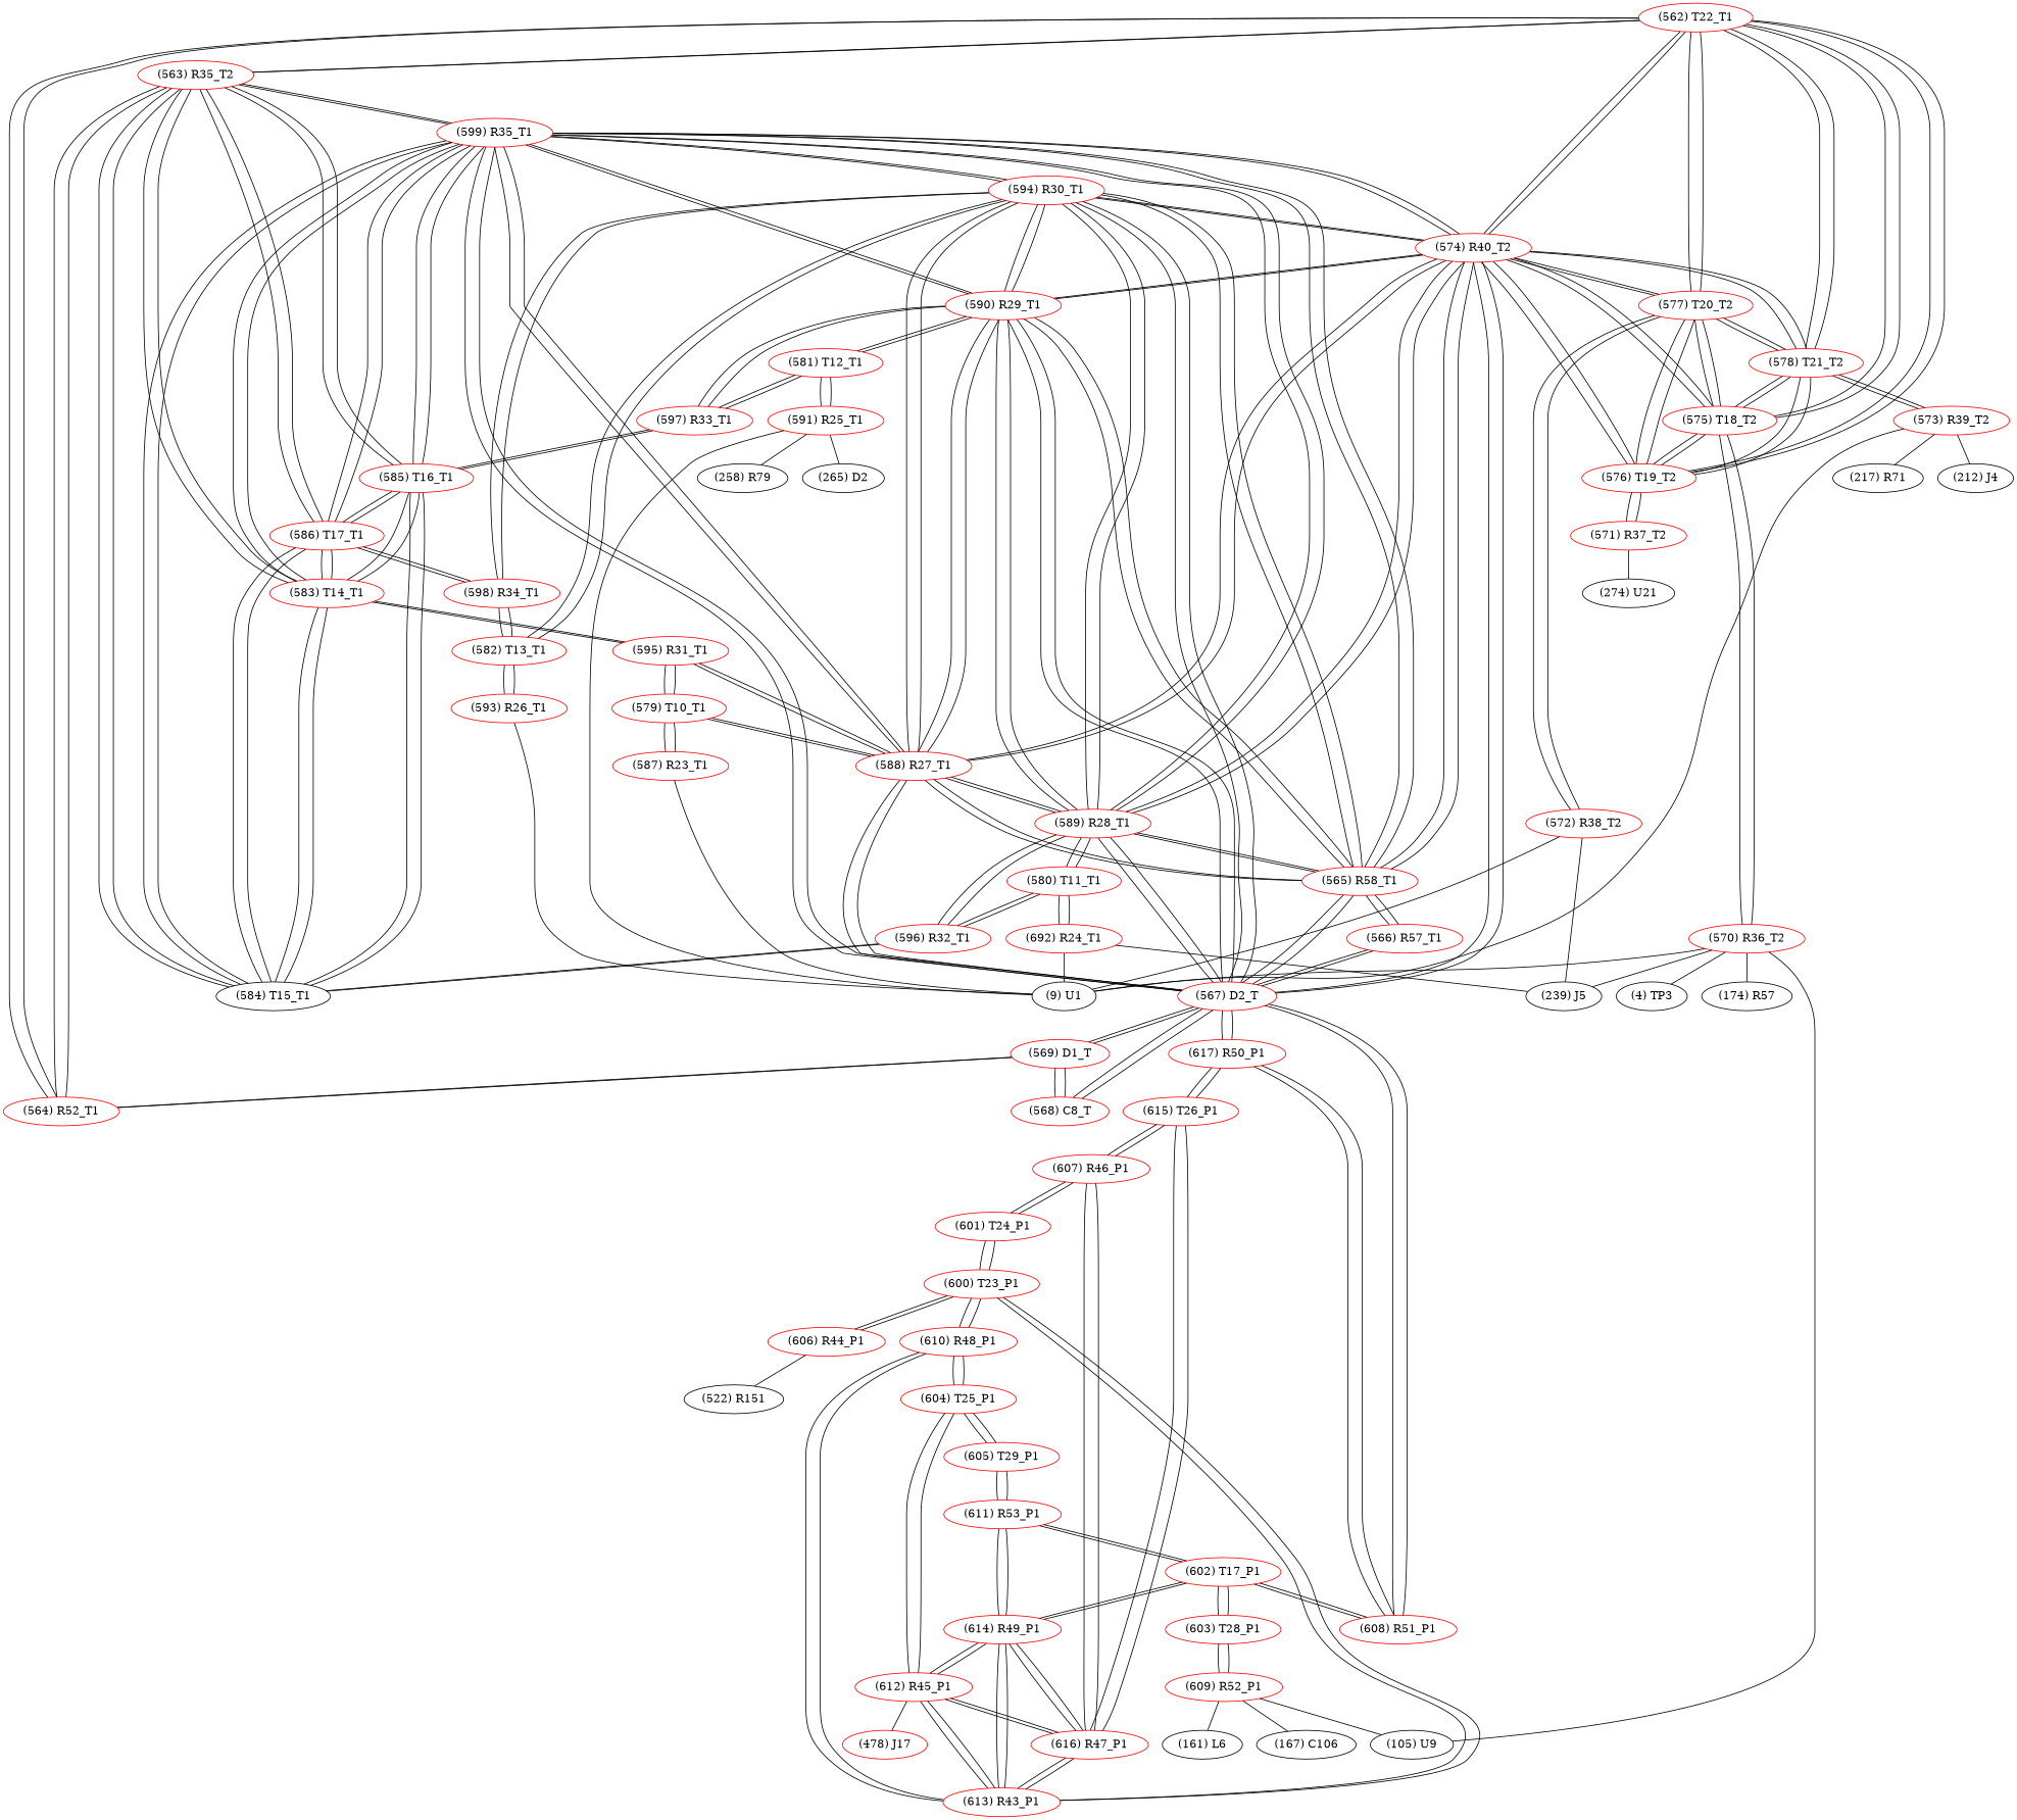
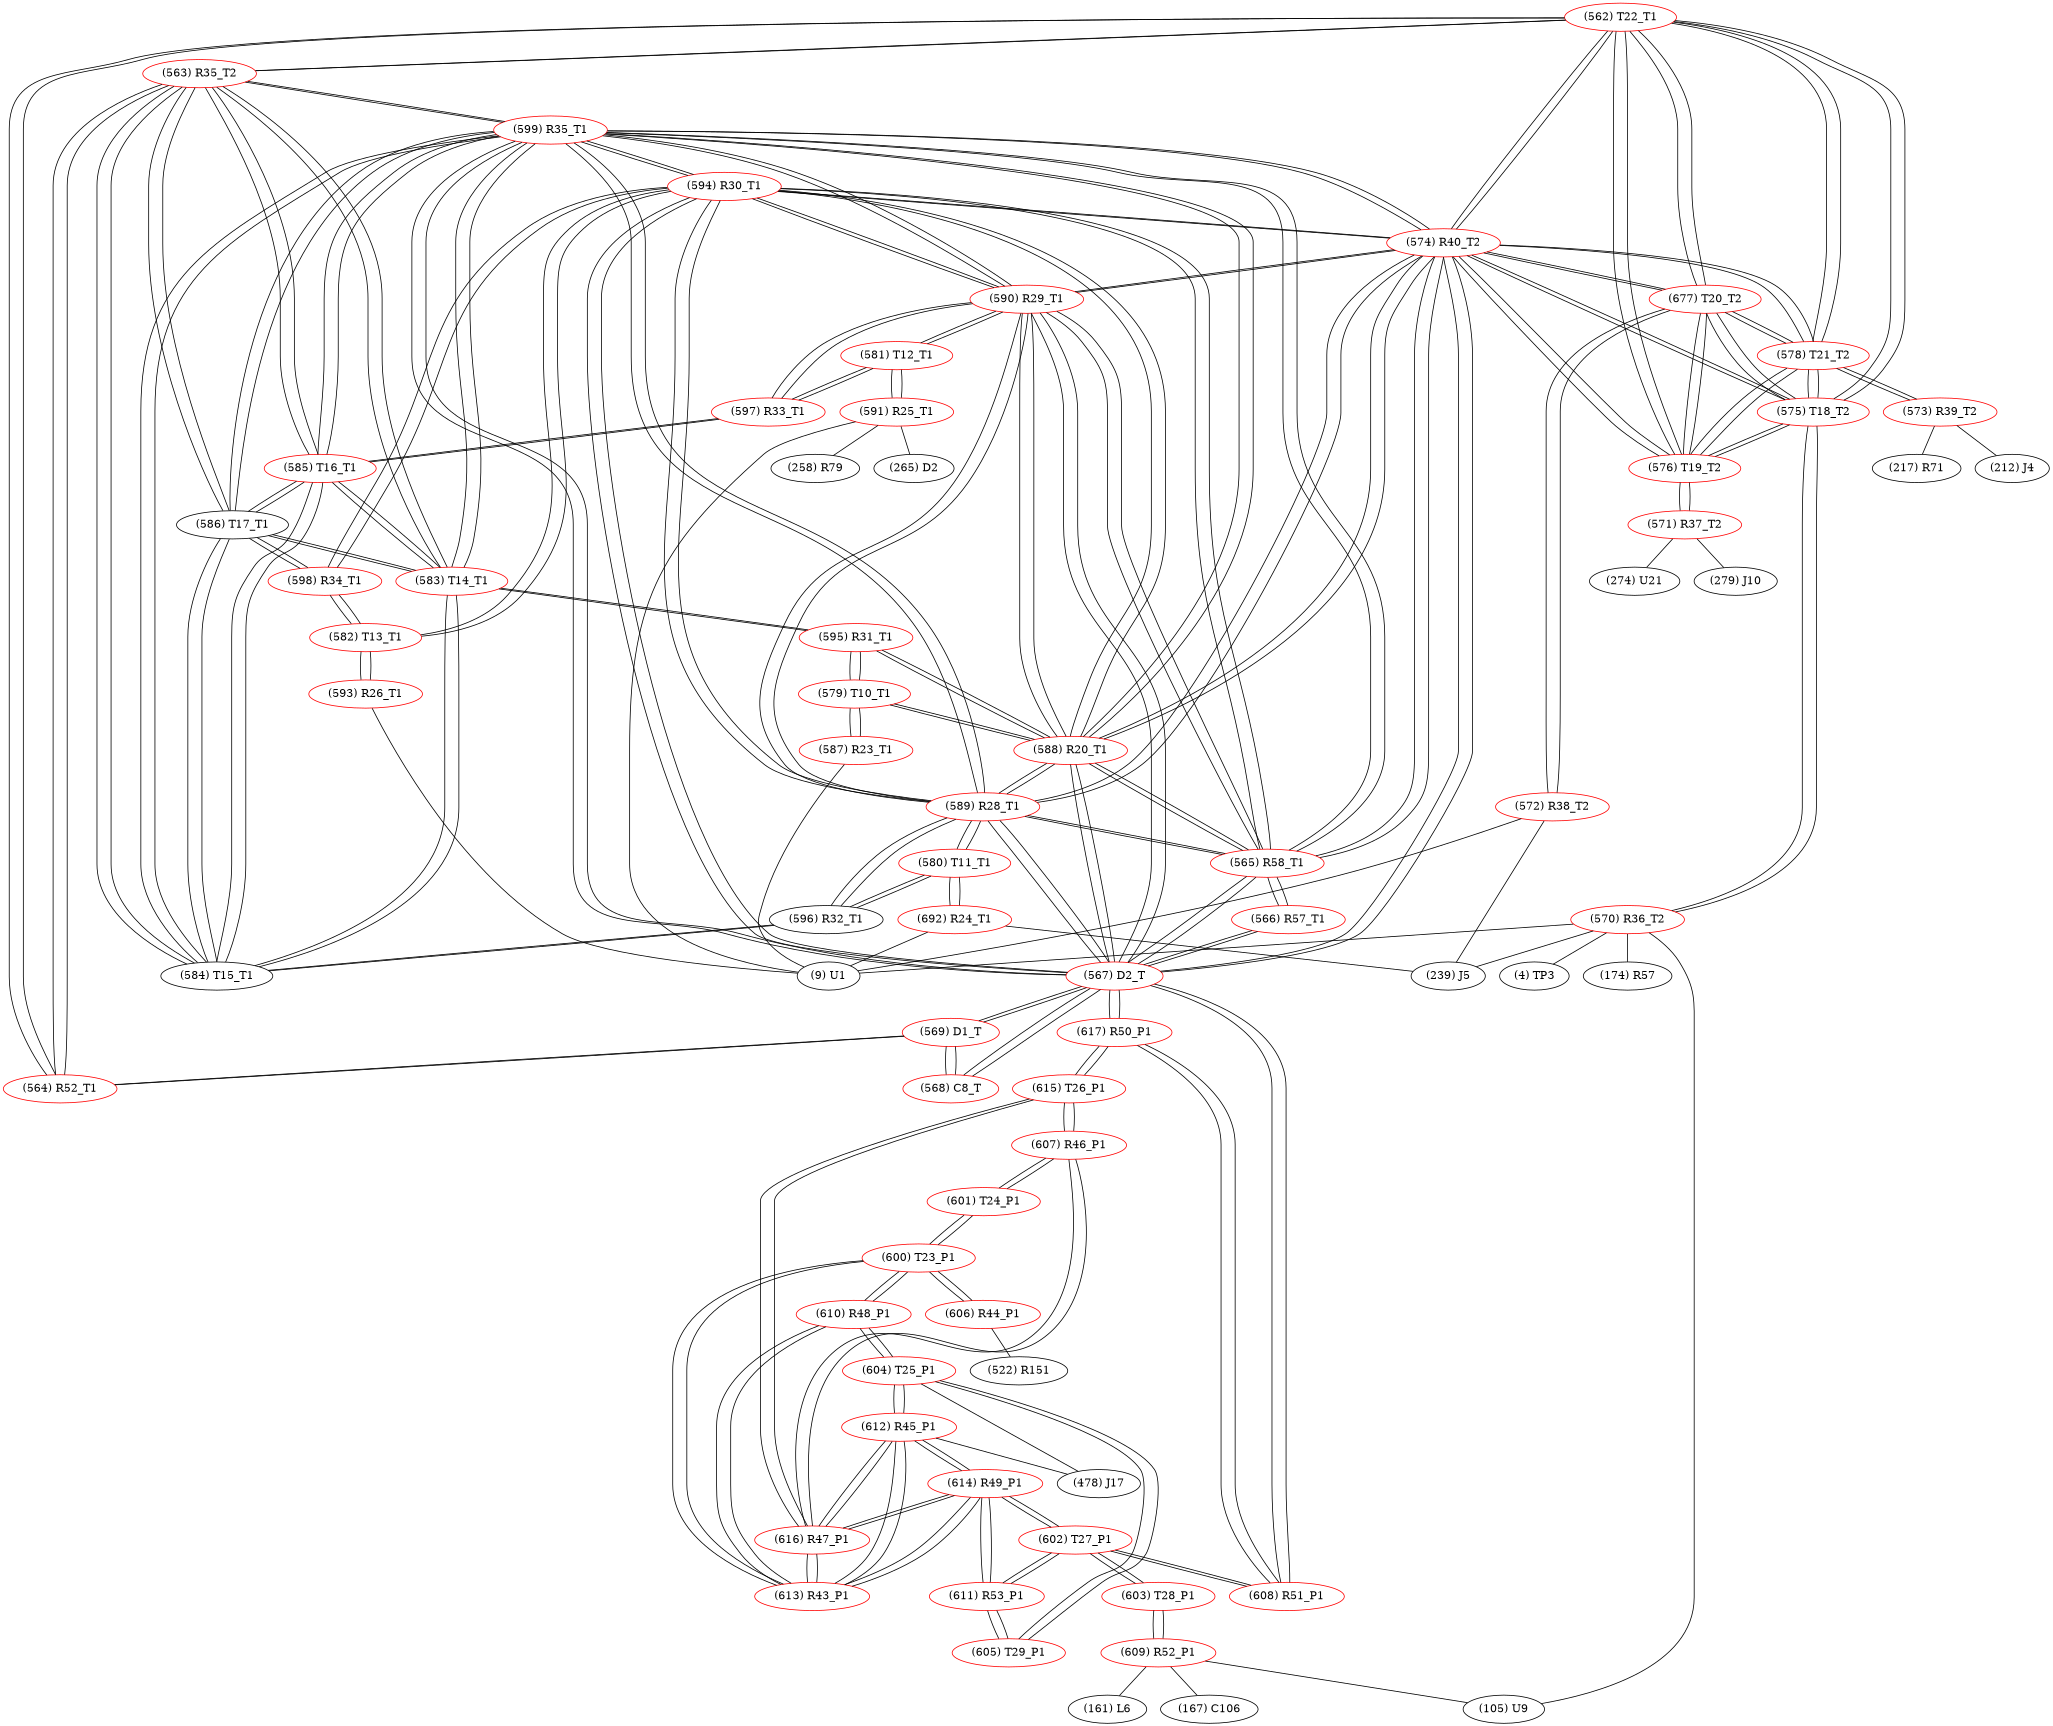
  graph {
    node [color=red]
    n1 [label="(562) T22_T1"]
    n2 [label="(563) R35_T2"]
    n3 [label="(564) R52_T1"]
-   n4 [label="(577) T20_T2"]
+   n4 [label="(677) T20_T2"]
    n5 [label="(578) T21_T2"]
    n6 [label="(576) T19_T2"]
    n7 [label="(574) R40_T2"]
    n8 [label="(575) T18_T2"]
    n9 [label="(583) T14_T1"]
    n10 [color=black label="(584) T15_T1"]
-   n11 [label="(586) T17_T1"]
+   n11 [color=black label="(586) T17_T1"]
    n12 [label="(585) T16_T1"]
    n13 [label="(599) R35_T1"]
    n14 [label="(569) D1_T"]
    n15 [label="(572) R38_T2"]
    n16 [label="(573) R39_T2"]
    n17 [label="(571) R37_T2"]
    n18 [label="(565) R58_T1"]
    n19 [label="(567) D2_T"]
-   n20 [label="(588) R27_T1"]
+   n20 [label="(588) R20_T1"]
    n21 [label="(589) R28_T1"]
    n22 [label="(590) R29_T1"]
    n23 [label="(594) R30_T1"]
    n24 [label="(570) R36_T2"]
    n25 [label="(595) R31_T1"]
-   n26 [label="(596) R32_T1"]
+   n26 [color=black label="(596) R32_T1"]
    n27 [label="(598) R34_T1"]
    n28 [label="(597) R33_T1"]
    n29 [label="(568) C8_T"]
    n30 [label="(239) J5" color=""]
    n31 [label="(9) U1" color=""]
    n32 [label="(212) J4" color=""]
    n33 [label="(217) R71" color=""]
    n34 [label="(274) U21" color=""]
+   n35 [label="(279) J10" color=""]
    n36 [label="(566) R57_T1"]
    n37 [label="(608) R51_P1"]
    n38 [label="(617) R50_P1"]
    n39 [label="(579) T10_T1"]
    n40 [label="(580) T11_T1"]
    n41 [label="(581) T12_T1"]
    n42 [label="(582) T13_T1"]
    n43 [label="(105) U9" color=""]
    n44 [label="(4) TP3" color=""]
    n45 [label="(174) R57" color=""]
-   n46 [label="(602) T17_P1"]
+   n46 [label="(602) T27_P1"]
    n47 [label="(615) T26_P1"]
    n48 [label="(587) R23_T1"]
    n49 [label="(692) R24_T1"]
    n50 [label="(591) R25_T1"]
    n51 [label="(593) R26_T1"]
    n52 [label="(614) R49_P1"]
    n53 [label="(603) T28_P1"]
    n54 [label="(611) R53_P1"]
    n55 [label="(616) R47_P1"]
    n56 [label="(607) R46_P1"]
    n57 [label="(258) R79" color=""]
    n58 [label="(265) D2" color=""]
    n59 [label="(600) T23_P1"]
    n60 [label="(610) R48_P1"]
    n61 [label="(613) R43_P1"]
    n62 [label="(601) T24_P1"]
    n63 [label="(606) R44_P1"]
    n64 [label="(604) T25_P1"]
    n65 [label="(612) R45_P1"]
    n66 [label="(522) R151" color=""]
    n67 [label="(605) T29_P1"]
-   n68 [label="(478) J17"]
+   n68 [label="(478) J17" color=""]
    n69 [label="(609) R52_P1"]
    n70 [label="(167) C106" color=""]
    n71 [label="(161) L6" color=""]
    n1 -- n2
    n1 -- n3
    n1 -- n4
    n1 -- n5
    n1 -- n6
    n1 -- n7
    n1 -- n8
    n2 -- n1
    n2 -- n3
    n2 -- n9
    n2 -- n10
    n2 -- n11
    n2 -- n12
    n2 -- n13
    n3 -- n1
    n3 -- n2
    n3 -- n14
    n4 -- n1
    n4 -- n5
    n4 -- n6
    n4 -- n7
    n4 -- n8
    n4 -- n15
    n5 -- n1
    n5 -- n4
    n5 -- n6
    n5 -- n7
    n5 -- n8
    n5 -- n16
    n6 -- n1
    n6 -- n4
    n6 -- n5
    n6 -- n7
    n6 -- n8
    n6 -- n17
    n7 -- n1
    n7 -- n4
    n7 -- n5
    n7 -- n6
    n7 -- n8
    n7 -- n13
    n7 -- n18
    n7 -- n19
    n7 -- n20
    n7 -- n21
    n7 -- n22
    n7 -- n23
    n8 -- n1
    n8 -- n4
    n8 -- n5
    n8 -- n6
    n8 -- n7
    n8 -- n24
    n9 -- n2
    n9 -- n10
    n9 -- n11
    n9 -- n12
    n9 -- n13
    n9 -- n25
    n10 -- n2
    n10 -- n9
    n10 -- n11
    n10 -- n12
    n10 -- n13
    n10 -- n26
    n11 -- n2
    n11 -- n9
    n11 -- n10
    n11 -- n12
    n11 -- n13
    n11 -- n27
    n12 -- n2
    n12 -- n9
    n12 -- n10
    n12 -- n11
    n12 -- n13
    n12 -- n28
    n13 -- n2
    n13 -- n7
    n13 -- n9
    n13 -- n10
    n13 -- n11
    n13 -- n12
    n13 -- n18
    n13 -- n19
    n13 -- n20
    n13 -- n21
    n13 -- n22
    n13 -- n23
    n14 -- n3
    n14 -- n19
    n14 -- n29
    n15 -- n4
    n15 -- n30
    n15 -- n31
    n16 -- n5
-   n16 -- n31
    n16 -- n32
    n16 -- n33
    n17 -- n6
    n17 -- n34
+   n17 -- n35
    n18 -- n7
    n18 -- n13
    n18 -- n19
    n18 -- n20
    n18 -- n21
    n18 -- n22
    n18 -- n23
    n18 -- n36
    n19 -- n7
    n19 -- n13
    n19 -- n14
    n19 -- n18
    n19 -- n20
    n19 -- n21
    n19 -- n22
    n19 -- n23
    n19 -- n29
    n19 -- n36
    n19 -- n37
    n19 -- n38
    n20 -- n7
    n20 -- n13
    n20 -- n18
    n20 -- n19
    n20 -- n21
    n20 -- n22
    n20 -- n23
    n20 -- n25
    n20 -- n39
    n21 -- n7
    n21 -- n13
    n21 -- n18
    n21 -- n19
    n21 -- n20
    n21 -- n22
    n21 -- n23
    n21 -- n26
    n21 -- n40
    n22 -- n7
    n22 -- n13
    n22 -- n18
    n22 -- n19
    n22 -- n20
    n22 -- n21
    n22 -- n23
    n22 -- n28
    n22 -- n41
    n23 -- n7
    n23 -- n13
    n23 -- n18
    n23 -- n19
    n23 -- n20
    n23 -- n21
    n23 -- n22
    n23 -- n27
    n23 -- n42
    n24 -- n8
    n24 -- n30
    n24 -- n31
    n24 -- n43
    n24 -- n44
    n24 -- n45
    n25 -- n9
    n25 -- n20
    n25 -- n39
    n26 -- n10
    n26 -- n21
    n26 -- n40
    n27 -- n11
    n27 -- n23
    n27 -- n42
    n28 -- n12
    n28 -- n22
    n28 -- n41
    n29 -- n14
    n29 -- n19
    n36 -- n18
    n36 -- n19
    n37 -- n19
    n37 -- n38
    n37 -- n46
    n38 -- n19
    n38 -- n37
    n38 -- n47
    n39 -- n20
    n39 -- n25
    n39 -- n48
    n40 -- n21
    n40 -- n26
    n40 -- n49
    n41 -- n22
    n41 -- n28
    n41 -- n50
    n42 -- n23
    n42 -- n27
    n42 -- n51
    n46 -- n37
    n46 -- n52
    n46 -- n53
    n46 -- n54
    n47 -- n38
    n47 -- n55
    n47 -- n56
    n48 -- n31
    n48 -- n39
    n49 -- n30
    n49 -- n31
    n49 -- n40
    n50 -- n31
    n50 -- n41
    n50 -- n57
    n50 -- n58
    n51 -- n31
    n51 -- n42
    n52 -- n46
    n52 -- n54
    n52 -- n55
    n52 -- n61
    n52 -- n65
    n53 -- n46
    n53 -- n69
    n54 -- n46
    n54 -- n52
    n54 -- n67
    n55 -- n47
    n55 -- n52
    n55 -- n56
    n55 -- n61
    n55 -- n65
    n56 -- n47
    n56 -- n55
    n56 -- n62
    n59 -- n60
    n59 -- n61
    n59 -- n62
    n59 -- n63
    n60 -- n59
    n60 -- n61
    n60 -- n64
    n61 -- n52
    n61 -- n55
    n61 -- n59
    n61 -- n60
    n61 -- n65
    n62 -- n56
    n62 -- n59
    n63 -- n59
    n63 -- n66
    n64 -- n60
    n64 -- n65
    n64 -- n67
+   n64 -- n68
    n65 -- n52
    n65 -- n55
    n65 -- n61
    n65 -- n64
    n65 -- n68
    n67 -- n54
    n67 -- n64
    n69 -- n43
    n69 -- n53
    n69 -- n70
    n69 -- n71
  }
